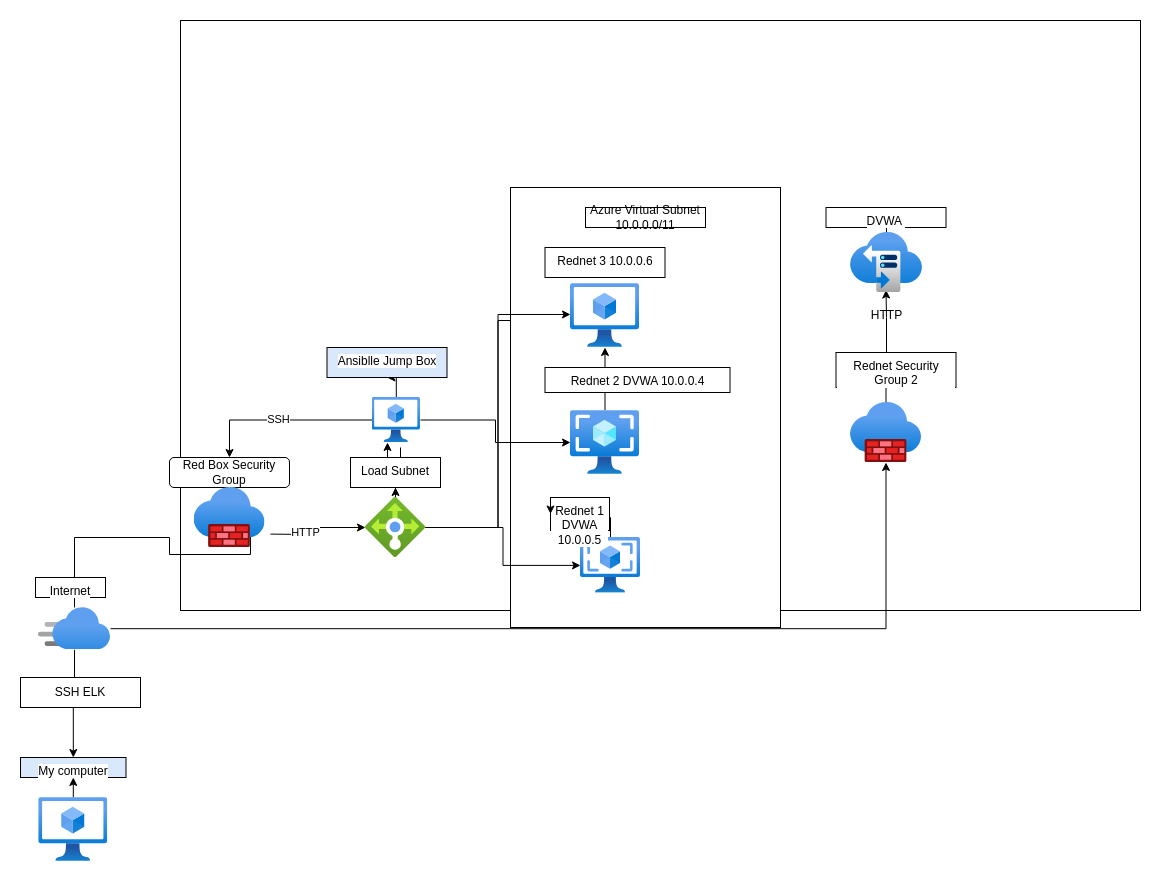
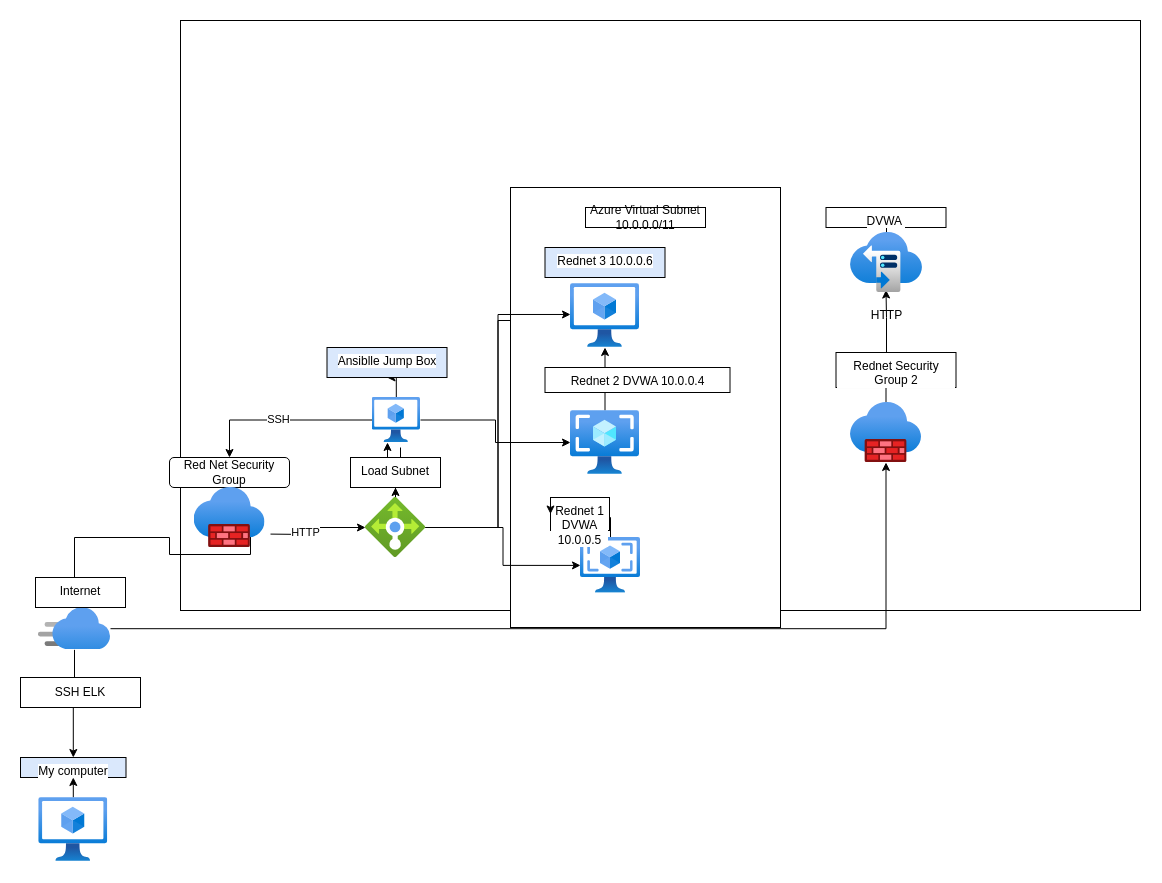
  <mxCell id="0" />
  <mxCell id="1" parent="0" />
  <mxCell id="2" value="" style="whiteSpace=wrap;html=1;" parent="1" vertex="1"><mxGeometry x="810" y="207" width="150" height="350" as="geometry" /></mxCell>
  <mxCell id="3" value="s" style="whiteSpace=wrap;html=1;shadow=0;" parent="1" vertex="1"><mxGeometry x="180" y="20" width="960" height="590" as="geometry" /></mxCell>
  <mxCell id="4" value="" style="edgeStyle=orthogonalEdgeStyle;rounded=0;orthogonalLoop=1;jettySize=auto;html=1;" parent="1" source="5" target="6" edge="1"><mxGeometry relative="1" as="geometry" /></mxCell>
  <mxCell id="5" value="" style="aspect=fixed;html=1;points=[];align=center;image;fontSize=12;image=img/lib/azure2/compute/Virtual_Machines_Classic.svg;" parent="1" vertex="1"><mxGeometry x="38.25" y="797" width="69" height="64" as="geometry" /></mxCell>
  <mxCell id="6" value="My computer" style="whiteSpace=wrap;html=1;verticalAlign=top;labelBackgroundColor=rgb(255, 255, 255);fillColor=#dae8fc;" parent="1" vertex="1"><mxGeometry x="20" y="757" width="105.5" height="20" as="geometry" /></mxCell>
  <mxCell id="7" value="" style="edgeStyle=orthogonalEdgeStyle;rounded=0;orthogonalLoop=1;jettySize=auto;html=1;" parent="1" source="9" target="11" edge="1"><mxGeometry relative="1" as="geometry" /></mxCell>
  <mxCell id="8" style="edgeStyle=orthogonalEdgeStyle;rounded=0;orthogonalLoop=1;jettySize=auto;html=1;" parent="1" source="9" target="43" edge="1"><mxGeometry relative="1" as="geometry" /></mxCell>
  <mxCell id="9" value="" style="aspect=fixed;html=1;points=[];align=center;image;fontSize=12;image=img/lib/azure2/app_services/CDN_Profiles.svg;" parent="1" vertex="1"><mxGeometry x="38" y="607" width="72" height="42.35" as="geometry" /></mxCell>
  <mxCell id="10" style="edgeStyle=orthogonalEdgeStyle;rounded=0;orthogonalLoop=1;jettySize=auto;html=1;exitX=0.5;exitY=0;exitDx=0;exitDy=0;" parent="1" source="11" edge="1"><mxGeometry relative="1" as="geometry"><mxPoint x="218" y="533.6" as="targetPoint" /><Array as="points"><mxPoint x="74" y="537" /><mxPoint x="169" y="537" /><mxPoint x="169" y="554" /><mxPoint x="250" y="554" /><mxPoint x="250" y="534" /></Array></mxGeometry></mxCell>
- <mxCell id="11" value="Internet" style="whiteSpace=wrap;html=1;verticalAlign=top;labelBackgroundColor=rgb(255, 255, 255);" parent="1" vertex="1"><mxGeometry x="35" y="577" width="70" height="20" as="geometry" /></mxCell>
+ <mxCell id="11" value="Internet" style="whiteSpace=wrap;html=1;verticalAlign=top;labelBackgroundColor=rgb(255, 255, 255);" parent="1" vertex="1"><mxGeometry x="35" y="577" width="90" height="30" as="geometry" /></mxCell>
  <mxCell id="12" value="" style="edgeStyle=orthogonalEdgeStyle;rounded=0;orthogonalLoop=1;jettySize=auto;html=1;" parent="1" source="9" target="6" edge="1"><mxGeometry relative="1" as="geometry" /></mxCell>
  <mxCell id="13" value="SSH ELK" style="whiteSpace=wrap;html=1;" parent="1" vertex="1"><mxGeometry x="20" y="677" width="120" height="30" as="geometry" /></mxCell>
  <mxCell id="14" style="edgeStyle=orthogonalEdgeStyle;rounded=0;orthogonalLoop=1;jettySize=auto;html=1;" parent="1" target="19" edge="1"><mxGeometry relative="1" as="geometry"><mxPoint x="270" y="533.6" as="sourcePoint" /></mxGeometry></mxCell>
  <mxCell id="15" value="HTTP" style="edgeLabel;html=1;align=center;verticalAlign=middle;resizable=0;points=[];" parent="14" vertex="1" connectable="0"><mxGeometry x="-0.331" y="2" relative="1" as="geometry"><mxPoint as="offset" /></mxGeometry></mxCell>
- <mxCell id="16" value="Red Box Security Group" style="rounded=1;whiteSpace=wrap;html=1;" parent="1" vertex="1"><mxGeometry x="169" y="457" width="120" height="30" as="geometry" /></mxCell>
+ <mxCell id="16" value="Red Net Security Group" style="rounded=1;whiteSpace=wrap;html=1;" parent="1" vertex="1"><mxGeometry x="169" y="457" width="120" height="30" as="geometry" /></mxCell>
  <mxCell id="17" value="" style="edgeStyle=orthogonalEdgeStyle;rounded=0;orthogonalLoop=1;jettySize=auto;html=1;" parent="1" source="19" target="21" edge="1"><mxGeometry relative="1" as="geometry" /></mxCell>
  <mxCell id="18" style="edgeStyle=orthogonalEdgeStyle;rounded=0;orthogonalLoop=1;jettySize=auto;html=1;entryX=0.014;entryY=0.578;entryDx=0;entryDy=0;entryPerimeter=0;" parent="1" source="19" target="29" edge="1"><mxGeometry relative="1" as="geometry" /></mxCell>
  <mxCell id="19" value="" style="aspect=fixed;html=1;points=[];align=center;image;fontSize=12;image=img/lib/azure2/networking/Load_Balancers.svg;" parent="1" vertex="1"><mxGeometry x="365" y="497" width="60" height="60" as="geometry" /></mxCell>
  <mxCell id="20" style="edgeStyle=orthogonalEdgeStyle;rounded=0;orthogonalLoop=1;jettySize=auto;html=1;" parent="1" target="25" edge="1"><mxGeometry relative="1" as="geometry"><mxPoint x="400" y="447" as="sourcePoint" /><Array as="points"><mxPoint x="387" y="457" /></Array></mxGeometry></mxCell>
  <mxCell id="21" value="Load Subnet" style="whiteSpace=wrap;html=1;verticalAlign=top;labelBackgroundColor=rgb(255, 255, 255);" parent="1" vertex="1"><mxGeometry x="350" y="457" width="90" height="30" as="geometry" /></mxCell>
  <mxCell id="22" value="" style="edgeStyle=orthogonalEdgeStyle;rounded=0;orthogonalLoop=1;jettySize=auto;html=1;" parent="1" source="25" target="26" edge="1"><mxGeometry relative="1" as="geometry" /></mxCell>
  <mxCell id="23" style="edgeStyle=orthogonalEdgeStyle;rounded=0;orthogonalLoop=1;jettySize=auto;html=1;entryX=0.5;entryY=0;entryDx=0;entryDy=0;" parent="1" source="25" target="16" edge="1"><mxGeometry relative="1" as="geometry" /></mxCell>
  <mxCell id="24" value="SSH" style="edgeLabel;html=1;align=center;verticalAlign=middle;resizable=0;points=[];" parent="23" vertex="1" connectable="0"><mxGeometry x="0.061" y="-1" relative="1" as="geometry"><mxPoint x="1" as="offset" /></mxGeometry></mxCell>
  <mxCell id="25" value="" style="aspect=fixed;html=1;points=[];align=center;image;fontSize=12;image=img/lib/azure2/compute/Virtual_Machines_Classic.svg;" parent="1" vertex="1"><mxGeometry x="371.5" y="397" width="48.5" height="44.98" as="geometry" /></mxCell>
  <mxCell id="26" value="Ansiblle Jump Box" style="whiteSpace=wrap;html=1;verticalAlign=top;labelBackgroundColor=rgb(255, 255, 255);fillColor=#dae8fc;" parent="1" vertex="1"><mxGeometry x="326.5" y="347" width="120" height="30.01" as="geometry" /></mxCell>
  <mxCell id="27" value="" style="edgeStyle=orthogonalEdgeStyle;rounded=0;orthogonalLoop=1;jettySize=auto;html=1;" parent="1" source="29" target="37" edge="1"><mxGeometry relative="1" as="geometry" /></mxCell>
  <mxCell id="28" value="" style="whiteSpace=wrap;html=1;" parent="1" vertex="1"><mxGeometry x="510" y="187" width="270" height="440" as="geometry" /></mxCell>
  <mxCell id="29" value="" style="aspect=fixed;html=1;points=[];align=center;image;fontSize=12;image=img/lib/azure2/compute/Virtual_Machines_Classic.svg;" parent="1" vertex="1"><mxGeometry x="570" y="283" width="69" height="64" as="geometry" /></mxCell>
  <mxCell id="30" style="edgeStyle=orthogonalEdgeStyle;rounded=0;orthogonalLoop=1;jettySize=auto;html=1;" parent="1" source="31" target="29" edge="1"><mxGeometry relative="1" as="geometry" /></mxCell>
  <mxCell id="31" value="" style="aspect=fixed;html=1;points=[];align=center;image;fontSize=12;image=img/lib/azure2/compute/Images.svg;" parent="1" vertex="1"><mxGeometry x="570" y="410" width="69" height="64" as="geometry" /></mxCell>
  <mxCell id="32" value="" style="edgeStyle=orthogonalEdgeStyle;rounded=0;orthogonalLoop=1;jettySize=auto;html=1;" parent="1" source="33" target="34" edge="1"><mxGeometry relative="1" as="geometry" /></mxCell>
  <mxCell id="33" value="" style="aspect=fixed;html=1;points=[];align=center;image;fontSize=12;image=img/lib/azure2/compute/VM_Images_Classic.svg;" parent="1" vertex="1"><mxGeometry x="580" y="537" width="60" height="55.65" as="geometry" /></mxCell>
  <mxCell id="34" value="Rednet 1 DVWA 10.0.0.5" style="whiteSpace=wrap;html=1;verticalAlign=top;labelBackgroundColor=rgb(255, 255, 255);" parent="1" vertex="1"><mxGeometry x="550" y="497" width="59" height="33" as="geometry" /></mxCell>
  <mxCell id="35" value="Rednet 2 DVWA 10.0.0.4" style="whiteSpace=wrap;html=1;verticalAlign=top;labelBackgroundColor=rgb(255, 255, 255);" parent="1" vertex="1"><mxGeometry x="544.5" y="367" width="185" height="25" as="geometry" /></mxCell>
  <mxCell id="36" style="edgeStyle=orthogonalEdgeStyle;rounded=0;orthogonalLoop=1;jettySize=auto;html=1;exitX=0;exitY=0;exitDx=0;exitDy=0;entryX=0;entryY=0.5;entryDx=0;entryDy=0;" parent="1" source="34" target="34" edge="1"><mxGeometry relative="1" as="geometry" /></mxCell>
- <mxCell id="37" value="Rednet 3 10.0.0.6" style="whiteSpace=wrap;html=1;verticalAlign=top;labelBackgroundColor=rgb(255, 255, 255);" parent="1" vertex="1"><mxGeometry x="544.5" y="247" width="120" height="30" as="geometry" /></mxCell>
+ <mxCell id="37" value="Rednet 3 10.0.0.6" style="whiteSpace=wrap;html=1;verticalAlign=top;labelBackgroundColor=rgb(255, 255, 255);fillColor=#dae8fc;" parent="1" vertex="1"><mxGeometry x="544.5" y="247" width="120" height="30" as="geometry" /></mxCell>
  <mxCell id="38" value="Azure Virtual Subnet 10.0.0.0/11" style="whiteSpace=wrap;html=1;" parent="1" vertex="1"><mxGeometry x="585" y="207" width="120" height="20" as="geometry" /></mxCell>
  <mxCell id="39" style="edgeStyle=orthogonalEdgeStyle;rounded=0;orthogonalLoop=1;jettySize=auto;html=1;" parent="1" source="25" target="31" edge="1"><mxGeometry relative="1" as="geometry" /></mxCell>
  <mxCell id="40" style="edgeStyle=orthogonalEdgeStyle;rounded=0;orthogonalLoop=1;jettySize=auto;html=1;entryX=0;entryY=0.484;entryDx=0;entryDy=0;entryPerimeter=0;" parent="1" source="19" target="29" edge="1"><mxGeometry relative="1" as="geometry" /></mxCell>
  <mxCell id="41" style="edgeStyle=orthogonalEdgeStyle;rounded=0;orthogonalLoop=1;jettySize=auto;html=1;" parent="1" source="19" target="33" edge="1"><mxGeometry relative="1" as="geometry" /></mxCell>
  <mxCell id="42" value="" style="edgeStyle=orthogonalEdgeStyle;rounded=0;orthogonalLoop=1;jettySize=auto;html=1;" parent="1" source="43" target="46" edge="1"><mxGeometry relative="1" as="geometry" /></mxCell>
  <mxCell id="43" value="" style="aspect=fixed;html=1;points=[];align=center;image;fontSize=12;image=img/lib/azure2/networking/Firewalls.svg;" parent="1" vertex="1"><mxGeometry x="850" y="402" width="71" height="60" as="geometry" /></mxCell>
  <mxCell id="44" value="" style="aspect=fixed;html=1;points=[];align=center;image;fontSize=12;image=img/lib/azure2/networking/Firewalls.svg;" parent="1" vertex="1"><mxGeometry x="193.5" y="487" width="71" height="60" as="geometry" /></mxCell>
  <mxCell id="45" value="" style="edgeStyle=orthogonalEdgeStyle;rounded=0;orthogonalLoop=1;jettySize=auto;html=1;" parent="1" source="46" edge="1"><mxGeometry relative="1" as="geometry"><mxPoint x="885.5" y="289.495" as="targetPoint" /><Array as="points"><mxPoint x="886" y="317" /><mxPoint x="886" y="317" /></Array></mxGeometry></mxCell>
  <mxCell id="46" value="Rednet Security Group 2" style="whiteSpace=wrap;html=1;verticalAlign=top;labelBackgroundColor=rgb(255, 255, 255);" parent="1" vertex="1"><mxGeometry x="835.5" y="352" width="120" height="35.01" as="geometry" /></mxCell>
  <mxCell id="47" value="" style="edgeStyle=orthogonalEdgeStyle;rounded=0;orthogonalLoop=1;jettySize=auto;html=1;" parent="1" source="48" target="49" edge="1"><mxGeometry relative="1" as="geometry" /></mxCell>
  <mxCell id="48" value="" style="aspect=fixed;html=1;points=[];align=center;image;fontSize=12;image=img/lib/azure2/storage/Storage_Sync_Services.svg;" parent="1" vertex="1"><mxGeometry x="850" y="232" width="72" height="60" as="geometry" /></mxCell>
  <mxCell id="49" value="DVWA&amp;nbsp;" style="whiteSpace=wrap;html=1;verticalAlign=top;labelBackgroundColor=rgb(255, 255, 255);" parent="1" vertex="1"><mxGeometry x="825.5" y="207" width="120" height="20" as="geometry" /></mxCell>
  <mxCell id="50" value="HTTP" style="text;html=1;align=center;verticalAlign=middle;resizable=0;points=[];autosize=1;strokeColor=none;fillColor=none;" parent="1" vertex="1"><mxGeometry x="861" y="305" width="50" height="20" as="geometry" /></mxCell>
